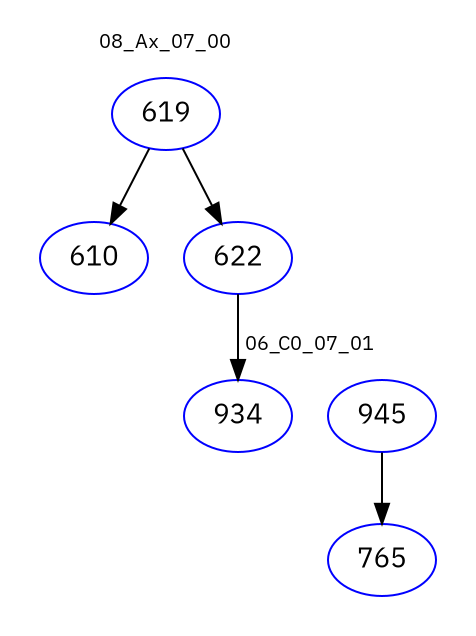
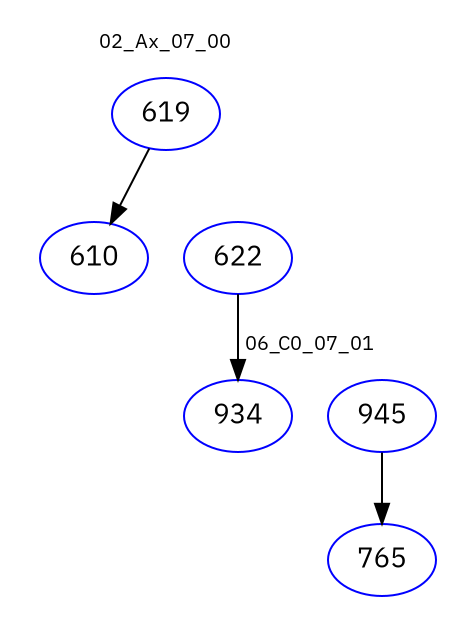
  digraph {
    fontname="IBM Plex Sans"
    node [color=blue fontname="IBM Plex Sans"]
    edge [color=black fontname="IBM Plex Sans"]
    n1 [label=619]
    n2 [label=610]
    n3 [label=622]
    n4 [label=945]
    n5 [label=934]
    n6 [label=765]
    subgraph cluster_1 {
      color=white
      fontsize=10
-     label="08_Ax_07_00"
+     label="02_Ax_07_00"
      n1
      n2
      n3
    }
    subgraph cluster_2 {
      color=white
      fontsize=10
      label="06_C0_07_01"
      n4
      n5
      n6
    }
    n1 -> n2
-   n1 -> n3
    n3 -> n5
    n4 -> n6
  }
